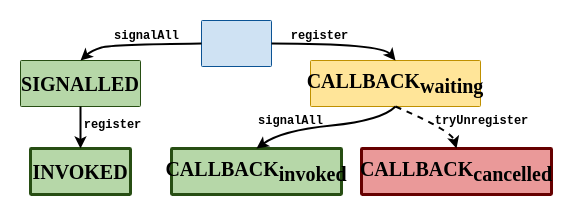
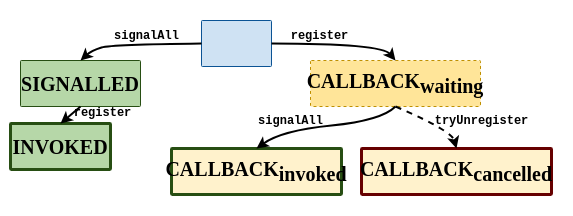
  <mxCell id="0" />
  <mxCell id="1" parent="0" />
  <mxCell id="2" value="&lt;font style=&quot;font-size: 20px;&quot; face=&quot;Inconsolata&quot;&gt;SIGNALLED&lt;/font&gt;" style="rounded=1;whiteSpace=wrap;html=1;fontStyle=1;fontSize=20;fillColor=#B6D7A8;strokeColor=#274E13;arcSize=2;" parent="1" vertex="1"><mxGeometry x="20" y="60" width="120" height="46" as="geometry" /></mxCell>
- <mxCell id="3" value="&lt;font style=&quot;font-size: 20px;&quot; face=&quot;Inconsolata&quot;&gt;INVOKED&lt;/font&gt;" style="rounded=1;whiteSpace=wrap;html=1;fontStyle=1;fontSize=20;fillColor=#B6D7A8;strokeColor=#274E13;strokeWidth=3;arcSize=2;" parent="1" vertex="1"><mxGeometry x="30" y="148" width="100" height="46" as="geometry" /></mxCell>
- <mxCell id="4" value="&lt;div style=&quot;font-size: 20px;&quot;&gt;&lt;font style=&quot;font-size: 20px;&quot; face=&quot;Inconsolata&quot;&gt;CALLBACK&lt;sub style=&quot;font-size: 20px;&quot;&gt;waiting&lt;/sub&gt;&lt;/font&gt;&lt;/div&gt;" style="rounded=1;whiteSpace=wrap;html=1;fontStyle=1;fontSize=20;fillColor=#ffe599;strokeColor=#BF9000;strokeWidth=1;perimeterSpacing=0;arcSize=2;" parent="1" vertex="1"><mxGeometry x="310" y="60" width="170" height="46" as="geometry" /></mxCell>
- <mxCell id="5" value="&lt;font style=&quot;font-size: 20px;&quot; face=&quot;Inconsolata&quot;&gt;CALLBACK&lt;sub style=&quot;font-size: 20px;&quot;&gt;invoked&lt;/sub&gt;&lt;/font&gt;" style="rounded=1;whiteSpace=wrap;html=1;fontStyle=1;fontSize=20;fillColor=#B6D7A8;strokeColor=#274E13;strokeWidth=3;arcSize=2;" parent="1" vertex="1"><mxGeometry x="171" y="148" width="170" height="46" as="geometry" /></mxCell>
- <mxCell id="6" value="&lt;font style=&quot;font-size: 20px;&quot; face=&quot;Inconsolata&quot;&gt;CALLBACK&lt;sub style=&quot;font-size: 20px;&quot;&gt;cancelled&lt;/sub&gt;&lt;/font&gt;" style="rounded=1;whiteSpace=wrap;html=1;fontStyle=1;fontSize=20;fillColor=#EA9999;strokeColor=#660000;strokeWidth=3;arcSize=2;" parent="1" vertex="1"><mxGeometry x="361" y="148" width="190" height="46" as="geometry" /></mxCell>
+ <mxCell id="3" value="&lt;font style=&quot;font-size: 20px;&quot; face=&quot;Inconsolata&quot;&gt;INVOKED&lt;/font&gt;" style="rounded=1;whiteSpace=wrap;html=1;fontStyle=1;fontSize=20;fillColor=#B6D7A8;strokeColor=#274E13;strokeWidth=3;arcSize=2;" parent="1" vertex="1"><mxGeometry x="10" y="123" width="100" height="46" as="geometry" /></mxCell>
+ <mxCell id="4" value="&lt;div style=&quot;font-size: 20px;&quot;&gt;&lt;font style=&quot;font-size: 20px;&quot; face=&quot;Inconsolata&quot;&gt;CALLBACK&lt;sub style=&quot;font-size: 20px;&quot;&gt;waiting&lt;/sub&gt;&lt;/font&gt;&lt;/div&gt;" style="rounded=1;whiteSpace=wrap;html=1;fontStyle=1;fontSize=20;fillColor=#ffe599;strokeColor=#BF9000;strokeWidth=1;perimeterSpacing=0;arcSize=2;dashed=1;" parent="1" vertex="1"><mxGeometry x="310" y="60" width="170" height="46" as="geometry" /></mxCell>
+ <mxCell id="5" value="&lt;font style=&quot;font-size: 20px;&quot; face=&quot;Inconsolata&quot;&gt;CALLBACK&lt;sub style=&quot;font-size: 20px;&quot;&gt;invoked&lt;/sub&gt;&lt;/font&gt;" style="rounded=1;whiteSpace=wrap;html=1;fontStyle=1;fontSize=20;fillColor=#fff2cc;strokeColor=#274E13;strokeWidth=3;arcSize=2;" parent="1" vertex="1"><mxGeometry x="171" y="148" width="170" height="46" as="geometry" /></mxCell>
+ <mxCell id="6" value="&lt;font style=&quot;font-size: 20px;&quot; face=&quot;Inconsolata&quot;&gt;CALLBACK&lt;sub style=&quot;font-size: 20px;&quot;&gt;cancelled&lt;/sub&gt;&lt;/font&gt;" style="rounded=1;whiteSpace=wrap;html=1;fontStyle=1;fontSize=20;fillColor=#fff2cc;strokeColor=#660000;strokeWidth=3;arcSize=2;" parent="1" vertex="1"><mxGeometry x="361" y="148" width="190" height="46" as="geometry" /></mxCell>
  <mxCell id="7" value="" style="group;fontFamily=Helvetica;fontSize=20;" parent="1" vertex="1" connectable="0"><mxGeometry x="201" y="20" width="70" height="46" as="geometry" /></mxCell>
  <mxCell id="8" value="" style="rounded=1;whiteSpace=wrap;html=1;fillColor=#CFE2F3;strokeColor=#0B5394;arcSize=2;" parent="7" vertex="1"><mxGeometry width="70" height="46" as="geometry" /></mxCell>
  <mxCell id="9" value="" style="curved=1;endArrow=classic;html=1;rounded=0;exitX=1;exitY=0.5;exitDx=0;exitDy=0;entryX=0.5;entryY=0;entryDx=0;entryDy=0;strokeWidth=2;" parent="1" source="8" target="4" edge="1"><mxGeometry width="50" height="50" relative="1" as="geometry"><mxPoint x="301" y="60" as="sourcePoint" /><mxPoint x="471" y="50" as="targetPoint" /><Array as="points"><mxPoint x="381" y="43" /></Array></mxGeometry></mxCell>
  <mxCell id="10" value="&lt;font face=&quot;Courier New&quot; style=&quot;font-size: 12px;&quot;&gt;&lt;span style=&quot;font-size: 12px;&quot;&gt;register&lt;/span&gt;&lt;/font&gt;" style="edgeLabel;html=1;align=center;verticalAlign=middle;resizable=0;points=[];fontSize=12;fontStyle=1;labelBackgroundColor=none;" parent="9" vertex="1" connectable="0"><mxGeometry x="-0.283" y="-2" relative="1" as="geometry"><mxPoint y="-11" as="offset" /></mxGeometry></mxCell>
  <mxCell id="11" value="" style="curved=1;endArrow=classic;html=1;rounded=0;exitX=0.5;exitY=1;exitDx=0;exitDy=0;entryX=0.5;entryY=0;entryDx=0;entryDy=0;strokeWidth=2;dashed=1;" parent="1" source="4" target="6" edge="1"><mxGeometry width="50" height="50" relative="1" as="geometry"><mxPoint x="76" y="97" as="sourcePoint" /><mxPoint x="111" y="170" as="targetPoint" /><Array as="points"><mxPoint x="451" y="130" /></Array></mxGeometry></mxCell>
  <mxCell id="12" value="&lt;font face=&quot;Courier New&quot; size=&quot;1&quot;&gt;&lt;b style=&quot;font-size: 12px;&quot;&gt;tryUnregister&lt;/b&gt;&lt;/font&gt;" style="edgeLabel;html=1;align=center;verticalAlign=middle;resizable=0;points=[];labelBackgroundColor=none;" parent="11" vertex="1" connectable="0"><mxGeometry x="-0.195" y="-5" relative="1" as="geometry"><mxPoint x="58" y="-3" as="offset" /></mxGeometry></mxCell>
  <mxCell id="13" value="" style="curved=1;endArrow=classic;html=1;rounded=0;exitX=0.5;exitY=1;exitDx=0;exitDy=0;entryX=0.5;entryY=0;entryDx=0;entryDy=0;strokeWidth=2;" parent="1" source="4" target="5" edge="1"><mxGeometry width="50" height="50" relative="1" as="geometry"><mxPoint x="86" y="107" as="sourcePoint" /><mxPoint x="121" y="180" as="targetPoint" /><Array as="points"><mxPoint x="381" y="120" /><mxPoint x="281" y="130" /></Array></mxGeometry></mxCell>
  <mxCell id="14" value="signalAll" style="edgeLabel;html=1;align=center;verticalAlign=middle;resizable=0;points=[];fontStyle=1;fontSize=12;fontFamily=Courier New;labelBackgroundColor=none;" parent="13" vertex="1" connectable="0"><mxGeometry x="0.207" y="3" relative="1" as="geometry"><mxPoint x="-21" y="-10" as="offset" /></mxGeometry></mxCell>
  <mxCell id="15" value="" style="curved=1;endArrow=classic;html=1;rounded=0;exitX=0.5;exitY=1;exitDx=0;exitDy=0;entryX=0.5;entryY=0;entryDx=0;entryDy=0;strokeWidth=2;" parent="1" source="2" target="3" edge="1"><mxGeometry width="50" height="50" relative="1" as="geometry"><mxPoint x="125" y="117" as="sourcePoint" /><mxPoint x="160" y="190" as="targetPoint" /><Array as="points" /></mxGeometry></mxCell>
  <mxCell id="16" value="&lt;font style=&quot;font-size: 12px;&quot; face=&quot;Courier New&quot;&gt;&lt;b style=&quot;font-size: 12px;&quot;&gt;register&lt;/b&gt;&lt;/font&gt;" style="edgeLabel;html=1;align=center;verticalAlign=middle;resizable=0;points=[];fontSize=12;labelBackgroundColor=none;" parent="15" vertex="1" connectable="0"><mxGeometry x="-0.094" relative="1" as="geometry"><mxPoint x="31" y="-2" as="offset" /></mxGeometry></mxCell>
  <mxCell id="17" value="" style="curved=1;endArrow=classic;html=1;rounded=0;exitX=0;exitY=0.5;exitDx=0;exitDy=0;entryX=0.5;entryY=0;entryDx=0;entryDy=0;strokeWidth=2;" parent="1" source="8" target="2" edge="1"><mxGeometry width="50" height="50" relative="1" as="geometry"><mxPoint x="106" y="127" as="sourcePoint" /><mxPoint x="111" y="240" as="targetPoint" /><Array as="points"><mxPoint x="111" y="44" /><mxPoint x="91" y="50" /></Array></mxGeometry></mxCell>
  <mxCell id="18" value="&lt;b style=&quot;font-size: 12px;&quot;&gt;&lt;font style=&quot;font-size: 12px;&quot; face=&quot;Courier New&quot;&gt;signalAll&lt;/font&gt;&lt;/b&gt;" style="edgeLabel;html=1;align=center;verticalAlign=middle;resizable=0;points=[];fontSize=12;labelBackgroundColor=none;" parent="17" vertex="1" connectable="0"><mxGeometry x="-0.04" y="1" relative="1" as="geometry"><mxPoint x="4" y="-10" as="offset" /></mxGeometry></mxCell>
